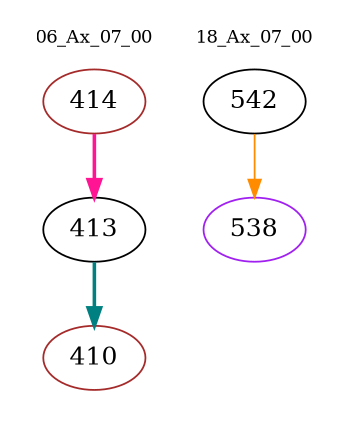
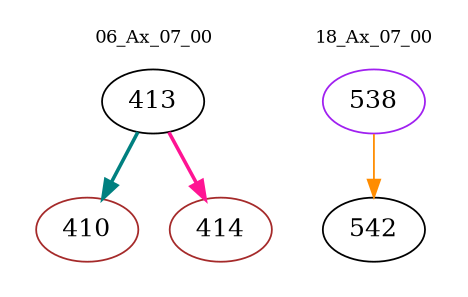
  digraph {
    node [color=black]
    edge [style=bold]
    n1 [label=413]
    n2 [color=brown label=410]
    n3 [color=brown label=414]
    n4 [color=purple label=538]
    n5 [label=542]
    subgraph cluster_1 {
      color=white
      fontsize=10
      label="06_Ax_07_00"
      n1
      n2
      n3
    }
    subgraph cluster_2 {
      color=white
      fontsize=10
      label="18_Ax_07_00"
      n4
      n5
    }
    n1 -> n2 [color=teal]
-   n3 -> n1 [color=deeppink]
-   n5 -> n4 [color=darkorange style=solid]
+   n1 -> n3 [color=deeppink]
+   n4 -> n5 [color=darkorange style=solid]
  }
